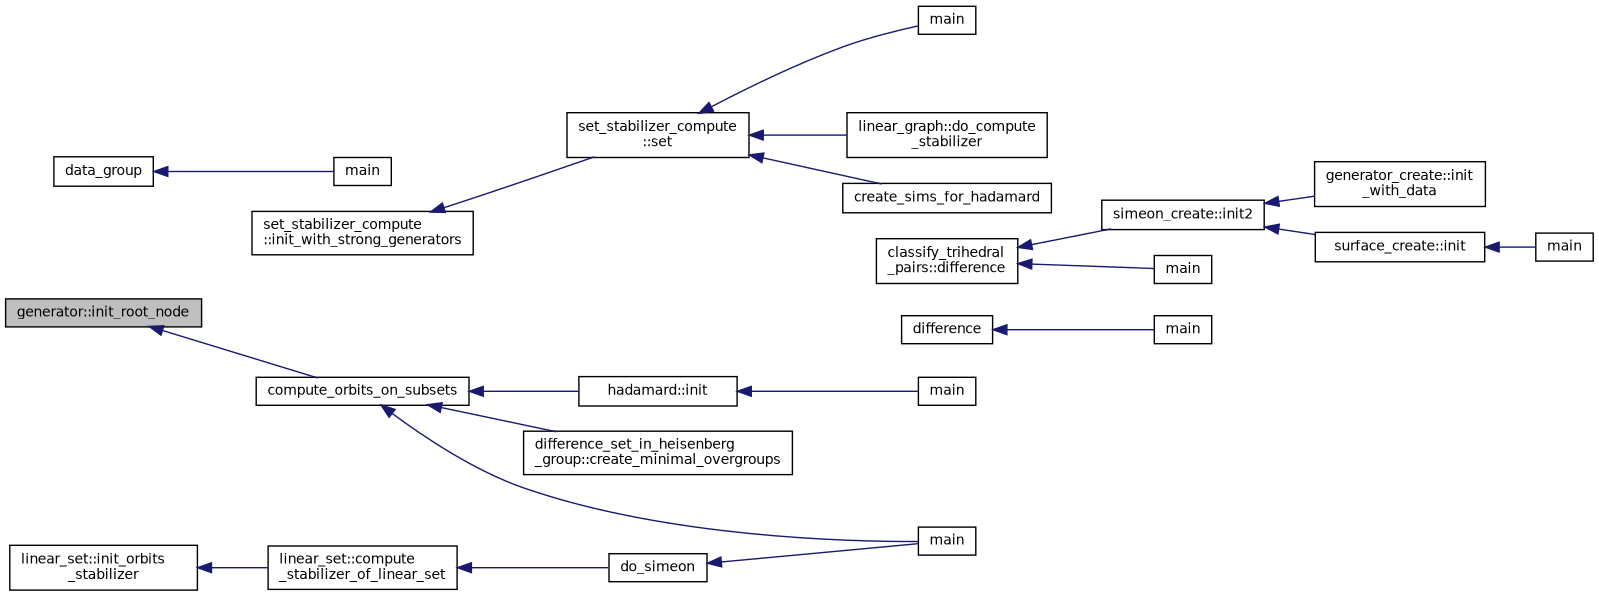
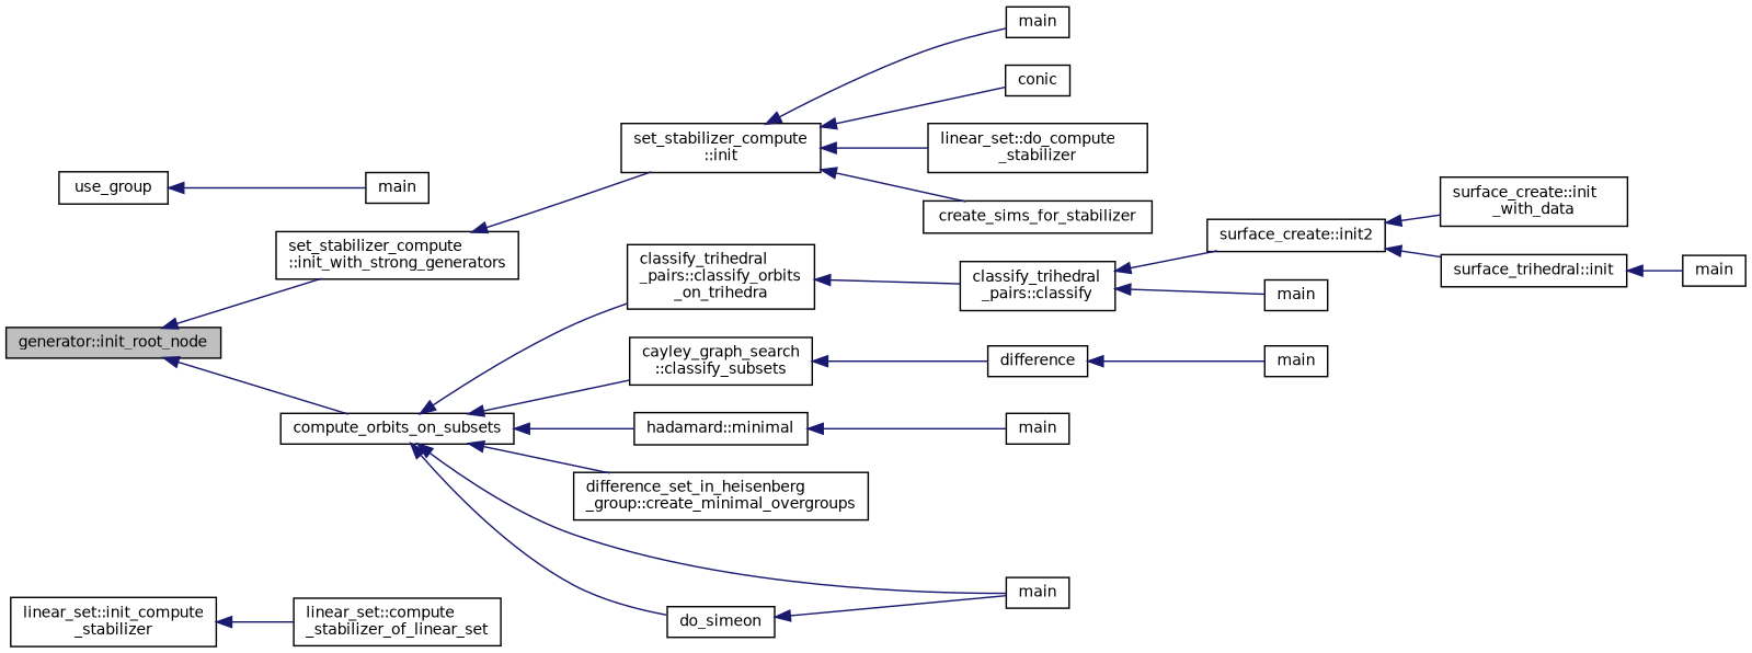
  digraph {
    rankdir=LR
    node [color=black fillcolor=white fontname=Helvetica fontsize=10 shape=record style=filled]
    edge [color=midnightblue dir=back fontname=Helvetica fontsize=10 labelfontname=Helvetica labelfontsize=10 style=solid]
    n1 [fillcolor=grey75 fontcolor=black height=0.2 label="generator::init_root_node" width=0.4]
    n2 [height=0.2 label=compute_orbits_on_subsets width=0.4]
    n3 [height=0.2 label="set_stabilizer_compute\l::init_with_strong_generators" width=0.4]
-   n5 [height=0.2 label="hadamard::init" width=0.4]
+   n4 [height=0.2 label="cayley_graph_search\l::classify_subsets" width=0.4]
+   n5 [height=0.2 label="hadamard::minimal" width=0.4]
    n6 [height=0.2 label="difference_set_in_heisenberg\l_group::create_minimal_overgroups" width=0.4]
    n7 [height=0.2 label=main width=0.4]
    n8 [height=0.2 label=do_simeon width=0.4]
-   n10 [height=0.2 label="set_stabilizer_compute\l::set" width=0.4]
+   n9 [height=0.2 label="classify_trihedral\l_pairs::classify_orbits\l_on_trihedra" width=0.4]
+   n10 [height=0.2 label="set_stabilizer_compute\l::init" width=0.4]
    n11 [height=0.2 label=difference width=0.4]
    n12 [height=0.2 label=main width=0.4]
-   n13 [height=0.2 label=data_group width=0.4]
+   n13 [height=0.2 label=use_group width=0.4]
    n14 [height=0.2 label=main width=0.4]
-   n15 [height=0.2 label="classify_trihedral\l_pairs::difference" width=0.4]
+   n15 [height=0.2 label="classify_trihedral\l_pairs::classify" width=0.4]
    n16 [height=0.2 label=main width=0.4]
    n17 [height=0.2 label=main width=0.4]
-   n18 [height=0.2 label="simeon_create::init2" width=0.4]
-   n19 [height=0.2 label="generator_create::init\l_with_data" width=0.4]
-   n20 [height=0.2 label="surface_create::init" width=0.4]
+   n18 [height=0.2 label="surface_create::init2" width=0.4]
+   n19 [height=0.2 label="surface_create::init\l_with_data" width=0.4]
+   n20 [height=0.2 label="surface_trihedral::init" width=0.4]
    n21 [height=0.2 label=main width=0.4]
    n22 [height=0.2 label=main width=0.4]
-   n24 [height=0.2 label="linear_graph::do_compute\l_stabilizer" width=0.4]
-   n25 [height=0.2 label=create_sims_for_hadamard width=0.4]
-   n26 [height=0.2 label="linear_set::init_orbits\l_stabilizer" width=0.4]
+   n23 [height=0.2 label=conic width=0.4]
+   n24 [height=0.2 label="linear_set::do_compute\l_stabilizer" width=0.4]
+   n25 [height=0.2 label=create_sims_for_stabilizer width=0.4]
+   n26 [height=0.2 label="linear_set::init_compute\l_stabilizer" width=0.4]
    n27 [height=0.2 label="linear_set::compute\l_stabilizer_of_linear_set" width=0.4]
    n1 -> n2
+   n1 -> n3
+   n2 -> n4
    n2 -> n5
    n2 -> n6
    n2 -> n7
-   n27 -> n8
+   n2 -> n8
+   n2 -> n9
    n3 -> n10
+   n4 -> n11
    n5 -> n12
    n8 -> n7
+   n9 -> n15
    n10 -> n22
+   n10 -> n23
    n10 -> n24
    n10 -> n25
    n11 -> n16
    n13 -> n14
    n15 -> n17
    n15 -> n18
    n18 -> n19
    n18 -> n20
    n20 -> n21
    n26 -> n27
  }
